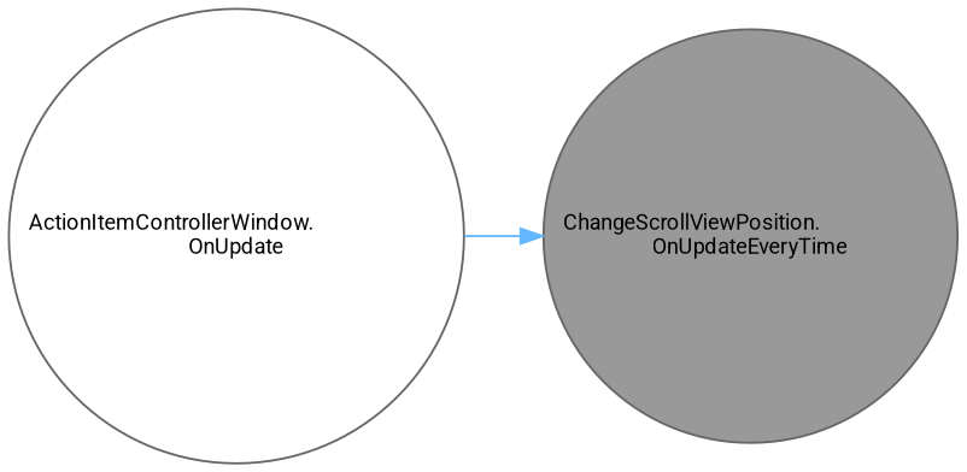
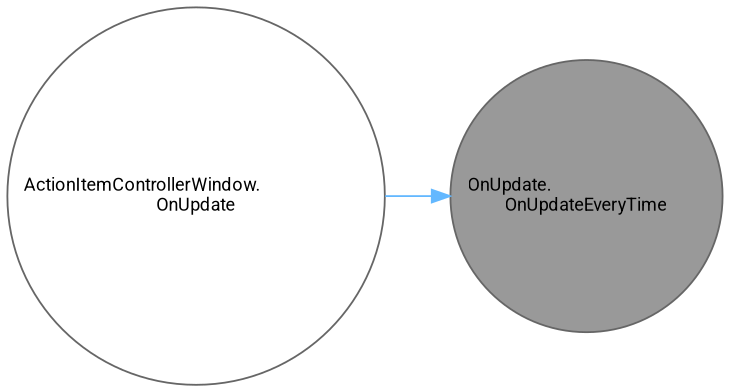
  digraph {
    rankdir=RL
    fontname=Roboto
    node [fontname=Roboto fontsize=10 shape=circle style=filled]
-   n1 [color=gray40 fillcolor=grey60 fontcolor=black height=0.2 label="ChangeScrollViewPosition.\lOnUpdateEveryTime" width=0.4]
+   n1 [color=gray40 fillcolor=grey60 fontcolor=black height=0.2 label="OnUpdate.\lOnUpdateEveryTime" width=0.4]
    n2 [color=grey40 fillcolor=white height=0.2 label="ActionItemControllerWindow.\lOnUpdate" width=0.4]
    n1 -> n2 [color=steelblue1 dir=back fontname=Roboto fontsize=10 labelfontname=Helvetica labelfontsize=10 style=solid]
  }
